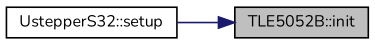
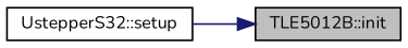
  digraph {
    rankdir=RL
    fontname=Nunito
    node [color=black fontname=Nunito fontsize=10 shape=record style=filled]
-   n1 [fillcolor=grey75 fontcolor=black height=0.2 label="TLE5052B::init" width=0.4]
+   n1 [fillcolor=grey75 fontcolor=black height=0.2 label="TLE5012B::init" width=0.4]
    n2 [fillcolor=white height=0.2 label="UstepperS32::setup" width=0.4]
    n1 -> n2 [color=midnightblue dir=back fontname=Nunito fontsize=10 labelfontname=Helvetica labelfontsize=10 style=solid]
  }
